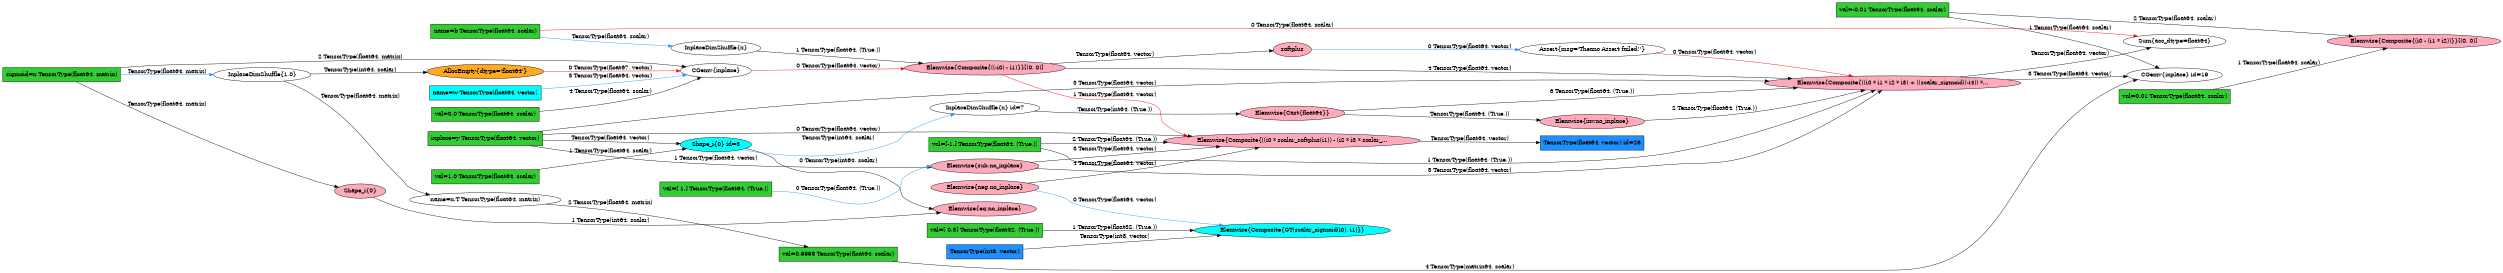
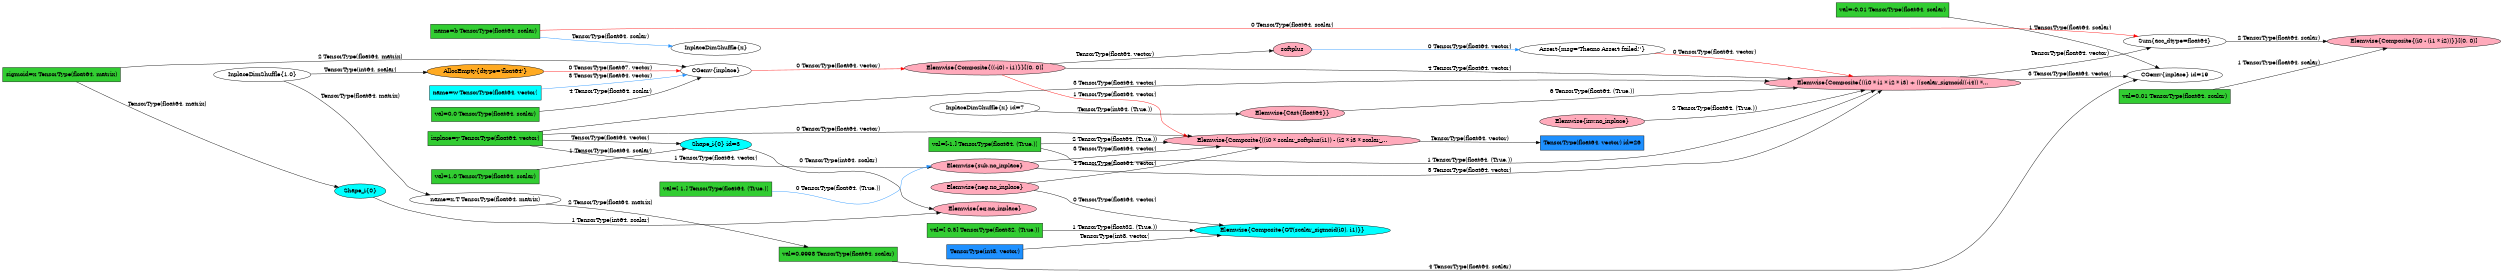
  digraph {
    rankdir=LR
    node [shape=ellipse fillcolor=limegreen style=filled]
    "InplaceDimShuffle{x}" [height=0.5 width=2.5686 fillcolor="" style=""]
    "Elemwise{Composite{((-i0) - i1)}}[(0, 0)]" [fillcolor="#FFAABB" height=0.5 width=4.6165]
    "Elemwise{Composite{((i0 * i1 * i2 * i3) + ((scalar_sigmoid((-i4)) *..." [fillcolor="#FFAABB" height=0.5 width=7.3955]
    "Elemwise{Composite{((i0 * scalar_softplus(i1)) - (i2 * i3 * scalar_..." [fillcolor="#FFAABB" height=0.5 width=7.3087]
    n5 [fillcolor="#FFAABB" height=0.5 label=softplus width=1.1152]
    "CGemv{inplace} id=19" [height=0.5 width=2.7013 fillcolor="" style=""]
    "Sum{acc_dtype=float64}" [height=0.5 width=2.8658 fillcolor="" style=""]
    "TensorType(float64, vector) id=26" [fillcolor=dodgerblue height=0.5 shape=box width=2.9236]
    "Assert{msg='Theano Assert failed!'}" [height=0.5 width=4.013 fillcolor="" style=""]
    "Elemwise{neg,no_inplace}" [fillcolor="#FFAABB" height=0.5 width=3.0624]
    "Elemwise{Composite{GT(scalar_sigmoid(i0), i1)}}" [fillcolor=cyan height=0.5 width=5.59]
    "name=b TensorType(float64, scalar)" [height=0.5 shape=box width=3.0625]
    "Elemwise{Composite{(i0 - (i1 * i2))}}[(0, 0)]" [fillcolor="#FFAABB" height=0.5 width=4.9776]
-   "Shape_i{0}" [fillcolor="#FFAABB" height=0.5 width=1.4763]
+   "Shape_i{0}" [fillcolor=cyan height=0.5 width=1.4763]
    "Elemwise{eq,no_inplace}" [fillcolor="#FFAABB" height=0.5 width=2.9297]
    "AllocEmpty{dtype='float64'}" [fillcolor="#FFAA22" height=0.5 width=3.2589]
    "CGemv{inplace}" [height=0.5 width=2.0569 fillcolor="" style=""]
    n18 [height=0.5 label="sigmoid=x TensorType(float64, matrix)" shape=box width=3.1181]
    "InplaceDimShuffle{1,0}" [height=0.5 width=2.779 fillcolor="" style=""]
    "name=x.T TensorType(float64, matrix)" [height=0.5 width=4.2783 shape="" fillcolor="" style=""]
    "val=0.9998 TensorType(float64, scalar)" [height=0.5 shape=box width=3.3125]
    "Shape_i{0} id=3" [fillcolor=cyan height=0.5 width=2.002]
    "InplaceDimShuffle{x} id=7" [height=0.5 width=3.1172 fillcolor="" style=""]
    "Elemwise{Cast{float64}}" [fillcolor="#FFAABB" height=0.5 width=2.9207]
    "Elemwise{inv,no_inplace}" [fillcolor="#FFAABB" height=0.5 width=3.0304]
    n26 [height=0.5 label="inplace=y TensorType(float64, vector)" shape=box width=3.0903]
    "Elemwise{sub,no_inplace}" [fillcolor="#FFAABB" height=0.5 width=3.0624]
    "val=[ 1.] TensorType(float64, (True,))" [height=0.5 shape=box width=3.1944]
    "val=1.0 TensorType(float64, scalar)" [height=0.5 shape=box width=3.0278]
    "name=w TensorType(float64, vector)" [fillcolor=cyan height=0.5 shape=box width=3.1389]
    "val=0.0 TensorType(float64, scalar)" [height=0.5 shape=box width=3.0278]
    "TensorType(int8, vector)" [fillcolor=dodgerblue height=0.5 shape=box width=2.1736]
    "val=[ 0.5] TensorType(float32, (True,))" [height=0.5 shape=box width=3.2847]
    "val=[-1.] TensorType(float64, (True,))" [height=0.5 shape=box width=3.2222]
    "val=-0.01 TensorType(float64, scalar)" [height=0.5 shape=box width=3.1944]
    "val=0.01 TensorType(float64, scalar)" [height=0.5 shape=box width=3.1181]
-   "InplaceDimShuffle{x}" -> "Elemwise{Composite{((-i0) - i1)}}[(0, 0)]" [label="1 TensorType(float64, (True,))"]
    "Elemwise{Composite{((-i0) - i1)}}[(0, 0)]" -> "Elemwise{Composite{((i0 * i1 * i2 * i3) + ((scalar_sigmoid((-i4)) *..." [label="4 TensorType(float64, vector)"]
    "Elemwise{Composite{((-i0) - i1)}}[(0, 0)]" -> "Elemwise{Composite{((i0 * scalar_softplus(i1)) - (i2 * i3 * scalar_..." [color=red label="1 TensorType(float64, vector)"]
    "Elemwise{Composite{((-i0) - i1)}}[(0, 0)]" -> n5 [label="TensorType(float64, vector)"]
    "Elemwise{Composite{((i0 * i1 * i2 * i3) + ((scalar_sigmoid((-i4)) *..." -> "CGemv{inplace} id=19" [label="3 TensorType(float64, vector)"]
    "Elemwise{Composite{((i0 * i1 * i2 * i3) + ((scalar_sigmoid((-i4)) *..." -> "Sum{acc_dtype=float64}" [label="TensorType(float64, vector)"]
    "Elemwise{Composite{((i0 * scalar_softplus(i1)) - (i2 * i3 * scalar_..." -> "TensorType(float64, vector) id=26" [label="TensorType(float64, vector)"]
    n5 -> "Assert{msg='Theano Assert failed!'}" [color=dodgerblue label="0 TensorType(float64, vector)"]
-   "val=-0.01 TensorType(float64, scalar)" -> "Elemwise{Composite{(i0 - (i1 * i2))}}[(0, 0)]" [label="2 TensorType(float64, scalar)"]
+   "Sum{acc_dtype=float64}" -> "Elemwise{Composite{(i0 - (i1 * i2))}}[(0, 0)]" [label="2 TensorType(float64, scalar)"]
    "Assert{msg='Theano Assert failed!'}" -> "Elemwise{Composite{((i0 * i1 * i2 * i3) + ((scalar_sigmoid((-i4)) *..." [color=red label="0 TensorType(float64, vector)"]
    "Elemwise{neg,no_inplace}" -> "Elemwise{Composite{((i0 * scalar_softplus(i1)) - (i2 * i3 * scalar_..." [label="4 TensorType(float64, vector)"]
-   "Elemwise{neg,no_inplace}" -> "Elemwise{Composite{GT(scalar_sigmoid(i0), i1)}}" [label="0 TensorType(float64, vector)" color=dodgerblue]
+   "Elemwise{neg,no_inplace}" -> "Elemwise{Composite{GT(scalar_sigmoid(i0), i1)}}" [label="0 TensorType(float64, vector)"]
    "name=b TensorType(float64, scalar)" -> "InplaceDimShuffle{x}" [color=dodgerblue label="TensorType(float64, scalar)"]
    "name=b TensorType(float64, scalar)" -> "Sum{acc_dtype=float64}" [color=red label="0 TensorType(float64, scalar)"]
    "Shape_i{0}" -> "Elemwise{eq,no_inplace}" [label="1 TensorType(int64, scalar)"]
    "AllocEmpty{dtype='float64'}" -> "CGemv{inplace}" [color=red label="0 TensorType(float67, vector)"]
    "CGemv{inplace}" -> "Elemwise{Composite{((-i0) - i1)}}[(0, 0)]" [color=red label="0 TensorType(float64, vector)"]
    n18 -> "Shape_i{0}" [label="TensorType(float64, matrix)"]
    n18 -> "CGemv{inplace}" [label="2 TensorType(float64, matrix)"]
-   n18 -> "InplaceDimShuffle{1,0}" [color=dodgerblue label="TensorType(float64, matrix)"]
    "InplaceDimShuffle{1,0}" -> "AllocEmpty{dtype='float64'}" [label="TensorType(int64, scalar)"]
    "InplaceDimShuffle{1,0}" -> "name=x.T TensorType(float64, matrix)" [label="TensorType(float64, matrix)"]
    "name=x.T TensorType(float64, matrix)" -> "val=0.9998 TensorType(float64, scalar)" [label="2 TensorType(float64, matrix)"]
-   "val=0.9998 TensorType(float64, scalar)" -> "CGemv{inplace} id=19" [label="4 TensorType(matrix64, scalar)"]
+   "val=0.9998 TensorType(float64, scalar)" -> "CGemv{inplace} id=19" [label="4 TensorType(float64, scalar)"]
    "Shape_i{0} id=3" -> "Elemwise{eq,no_inplace}" [label="0 TensorType(int64, scalar)"]
-   "Shape_i{0} id=3" -> "InplaceDimShuffle{x} id=7" [color=dodgerblue label="TensorType(int64, scalar)"]
    "InplaceDimShuffle{x} id=7" -> "Elemwise{Cast{float64}}" [label="TensorType(int64, (True,))"]
    "Elemwise{Cast{float64}}" -> "Elemwise{Composite{((i0 * i1 * i2 * i3) + ((scalar_sigmoid((-i4)) *..." [label="6 TensorType(float64, (True,))"]
-   "Elemwise{Cast{float64}}" -> "Elemwise{inv,no_inplace}" [label="TensorType(float64, (True,))"]
    "Elemwise{inv,no_inplace}" -> "Elemwise{Composite{((i0 * i1 * i2 * i3) + ((scalar_sigmoid((-i4)) *..." [label="2 TensorType(float64, (True,))"]
    n26 -> "Elemwise{Composite{((i0 * i1 * i2 * i3) + ((scalar_sigmoid((-i4)) *..." [label="3 TensorType(float64, vector)"]
    n26 -> "Elemwise{Composite{((i0 * scalar_softplus(i1)) - (i2 * i3 * scalar_..." [label="0 TensorType(float64, vector)"]
    n26 -> "Shape_i{0} id=3" [label="TensorType(float64, vector)"]
    n26 -> "Elemwise{sub,no_inplace}" [label="1 TensorType(float64, vector)"]
    "Elemwise{sub,no_inplace}" -> "Elemwise{Composite{((i0 * i1 * i2 * i3) + ((scalar_sigmoid((-i4)) *..." [label="5 TensorType(float64, vector)"]
    "Elemwise{sub,no_inplace}" -> "Elemwise{Composite{((i0 * scalar_softplus(i1)) - (i2 * i3 * scalar_..." [label="3 TensorType(float64, vector)"]
    "val=[ 1.] TensorType(float64, (True,))" -> "Elemwise{sub,no_inplace}" [color=dodgerblue label="0 TensorType(float64, (True,))"]
    "val=1.0 TensorType(float64, scalar)" -> "Shape_i{0} id=3" [label="1 TensorType(float64, scalar)"]
    "name=w TensorType(float64, vector)" -> "CGemv{inplace}" [color=dodgerblue label="3 TensorType(float64, vector)"]
    "val=0.0 TensorType(float64, scalar)" -> "CGemv{inplace}" [label="4 TensorType(float64, scalar)"]
    "TensorType(int8, vector)" -> "Elemwise{Composite{GT(scalar_sigmoid(i0), i1)}}" [label="TensorType(int8, vector)"]
    "val=[ 0.5] TensorType(float32, (True,))" -> "Elemwise{Composite{GT(scalar_sigmoid(i0), i1)}}" [label="1 TensorType(float32, (True,))"]
    "val=[-1.] TensorType(float64, (True,))" -> "Elemwise{Composite{((i0 * i1 * i2 * i3) + ((scalar_sigmoid((-i4)) *..." [label="1 TensorType(float64, (True,))"]
    "val=[-1.] TensorType(float64, (True,))" -> "Elemwise{Composite{((i0 * scalar_softplus(i1)) - (i2 * i3 * scalar_..." [label="2 TensorType(float64, (True,))"]
    "val=-0.01 TensorType(float64, scalar)" -> "CGemv{inplace} id=19" [label="1 TensorType(float64, scalar)"]
    "val=0.01 TensorType(float64, scalar)" -> "Elemwise{Composite{(i0 - (i1 * i2))}}[(0, 0)]" [label="1 TensorType(float64, scalar)"]
  }
